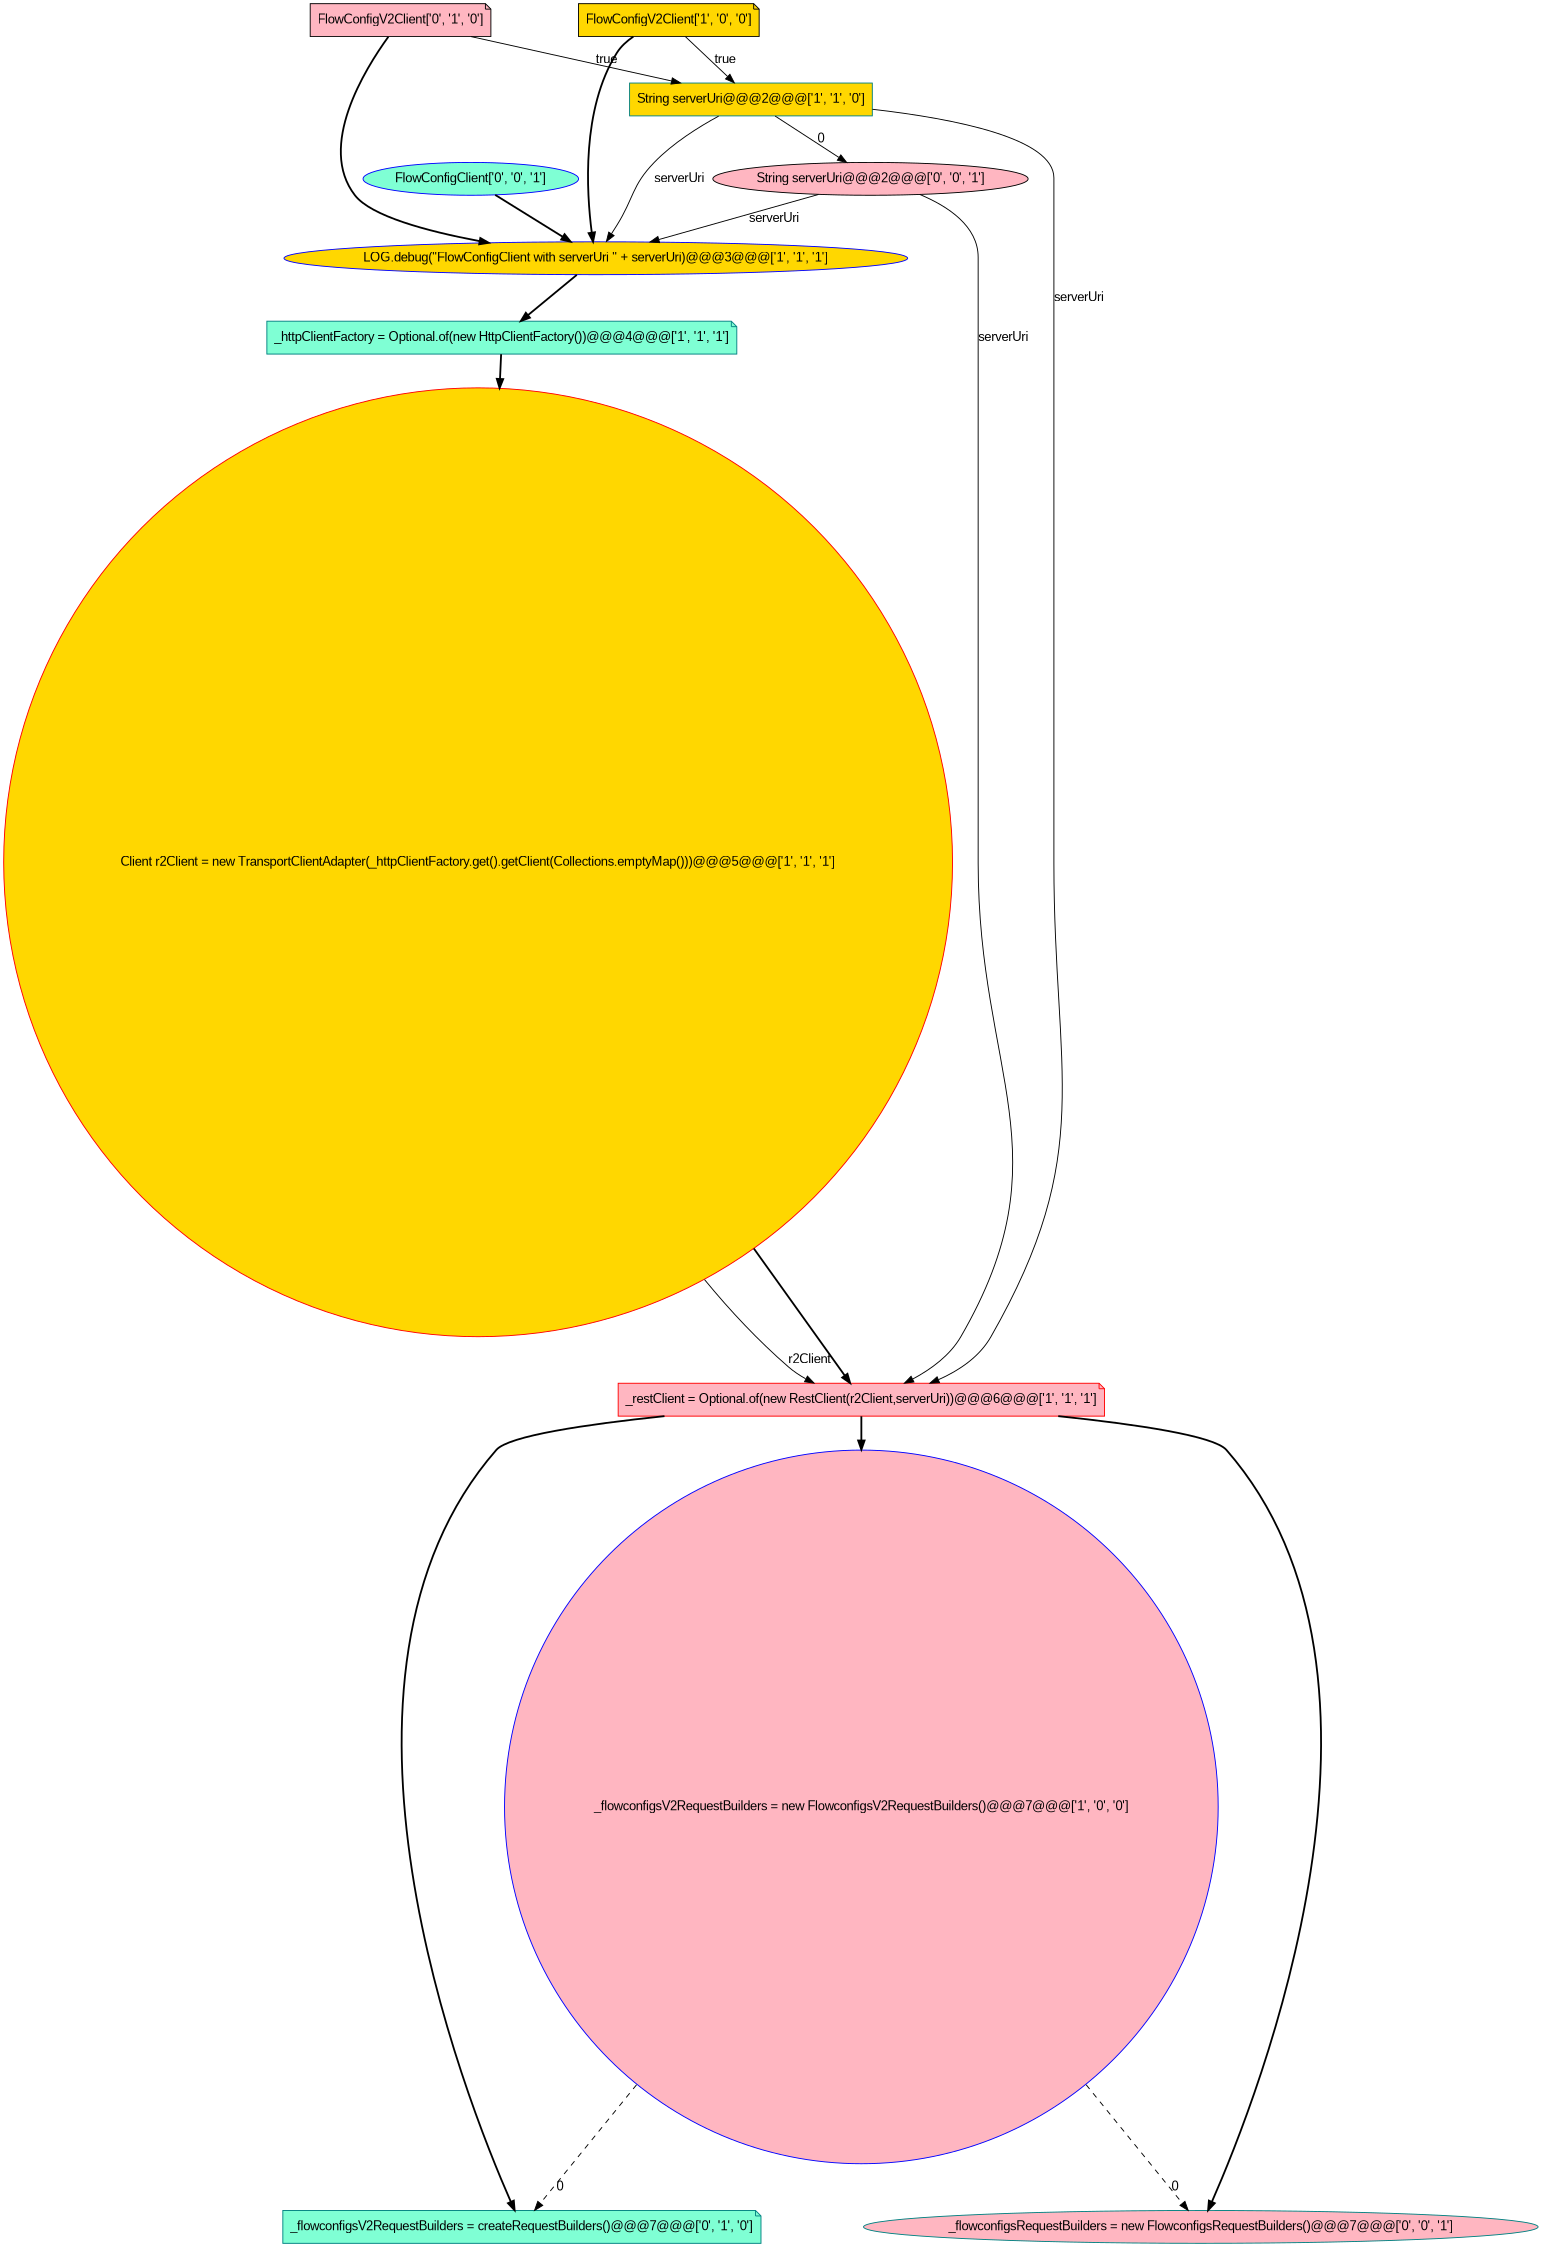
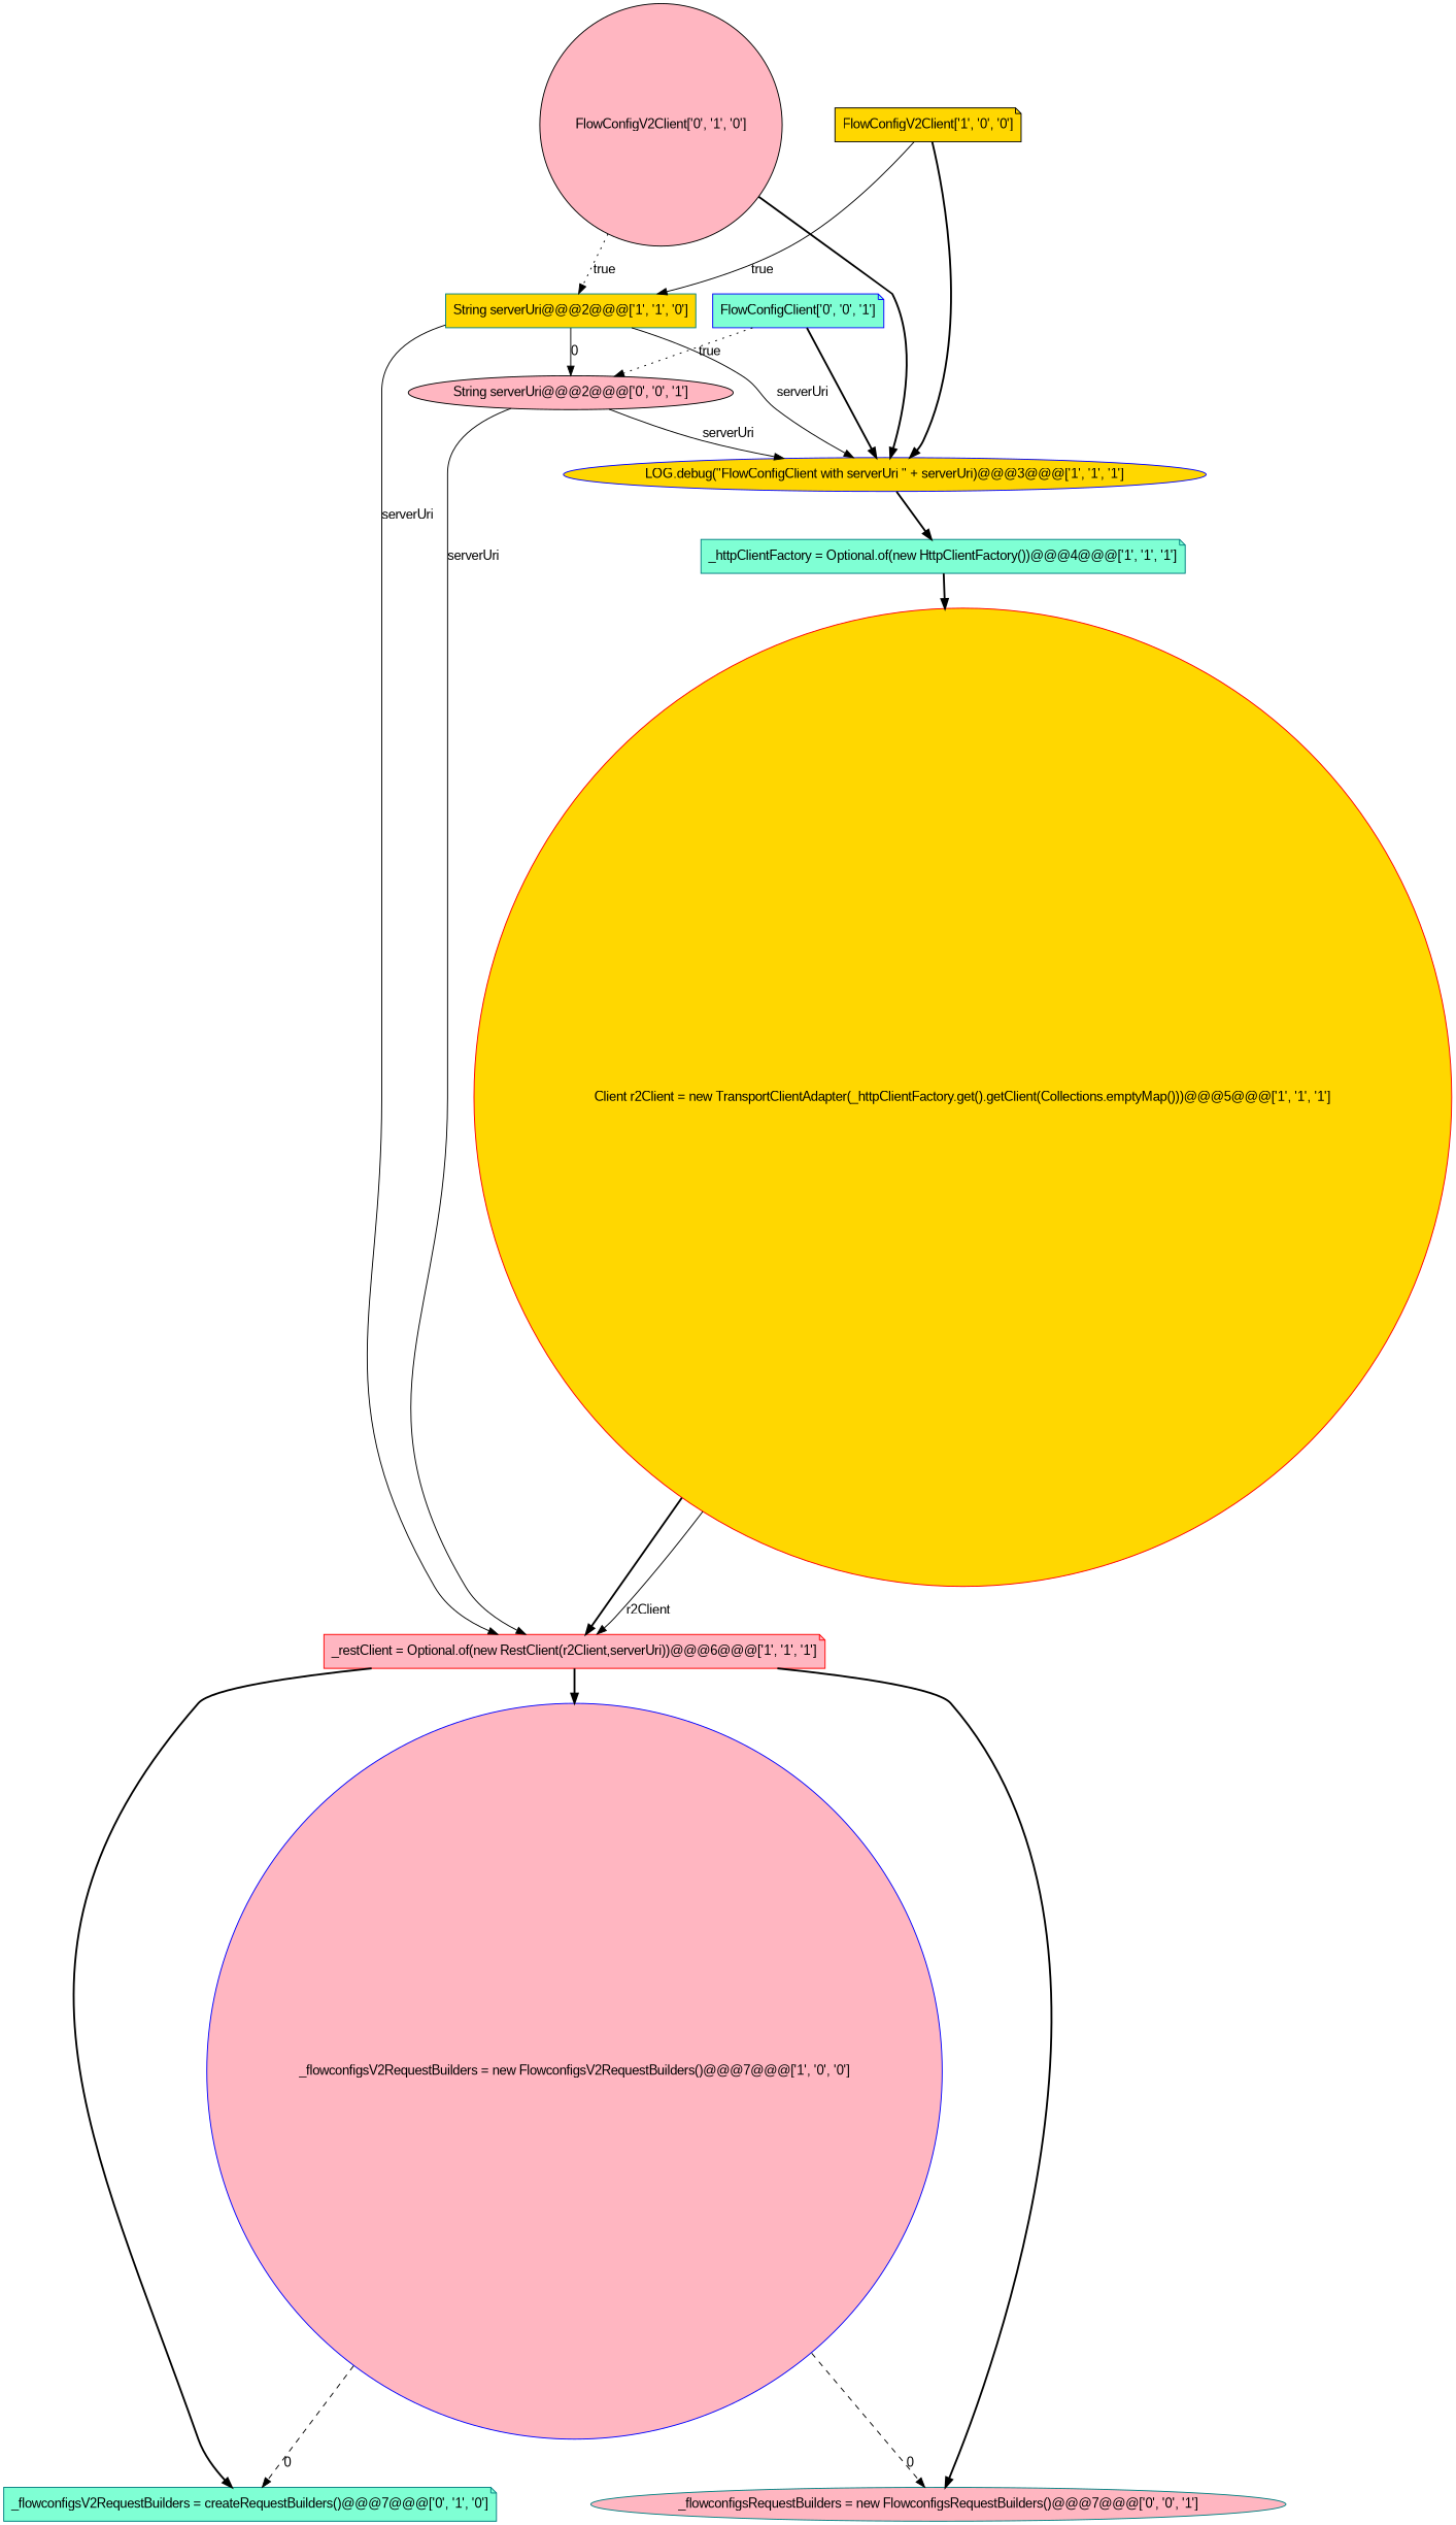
  digraph {
    fontname="Liberation Sans"
    node [color=teal fillcolor=lightpink fontname="Liberation Sans" shape=note style=filled]
    edge [fontname="Liberation Sans" style=bold]
    n1 [color=black fillcolor=gold label="FlowConfigV2Client['1', '0', '0']"]
    n2 [color=blue fillcolor=gold label="LOG.debug(\"FlowConfigClient with serverUri \" + serverUri)@@@3@@@['1', '1', '1']" shape=ellipse]
    n3 [fillcolor=gold label="String serverUri@@@2@@@['1', '1', '0']" shape=box]
    n4 [fillcolor=aquamarine label="_httpClientFactory = Optional.of(new HttpClientFactory())@@@4@@@['1', '1', '1']"]
    n5 [color=black label="String serverUri@@@2@@@['0', '0', '1']" shape=ellipse]
    n6 [color=red label="_restClient = Optional.of(new RestClient(r2Client,serverUri))@@@6@@@['1', '1', '1']"]
    n7 [color=red fillcolor=gold label="Client r2Client = new TransportClientAdapter(_httpClientFactory.get().getClient(Collections.emptyMap()))@@@5@@@['1', '1', '1']" shape=circle]
    n8 [fillcolor=aquamarine label="_flowconfigsV2RequestBuilders = createRequestBuilders()@@@7@@@['0', '1', '0']"]
    n9 [color=blue label="_flowconfigsV2RequestBuilders = new FlowconfigsV2RequestBuilders()@@@7@@@['1', '0', '0']" shape=circle]
    n10 [label="_flowconfigsRequestBuilders = new FlowconfigsRequestBuilders()@@@7@@@['0', '0', '1']" shape=ellipse]
-   n11 [color=blue fillcolor=aquamarine label="FlowConfigClient['0', '0', '1']" shape=ellipse]
-   n12 [color=black label="FlowConfigV2Client['0', '1', '0']"]
+   n11 [color=blue fillcolor=aquamarine label="FlowConfigClient['0', '0', '1']"]
+   n12 [color=black label="FlowConfigV2Client['0', '1', '0']" shape=circle]
    n1 -> n2
    n1 -> n3 [label=true style=solid]
    n2 -> n4
    n3 -> n2 [label=serverUri style=solid]
    n3 -> n5 [label=0 style=solid]
    n3 -> n6 [label=serverUri style=solid]
    n4 -> n7
    n5 -> n2 [label=serverUri style=solid]
    n5 -> n6 [label=serverUri style=solid]
    n6 -> n8
    n6 -> n9
    n6 -> n10
    n7 -> n6
    n7 -> n6 [label=r2Client style=solid]
    n9 -> n8 [label=0 style=dashed]
    n9 -> n10 [label=0 style=dashed]
    n11 -> n2
+   n11 -> n5 [label=true style=dotted]
    n12 -> n2
-   n12 -> n3 [label=true style=solid]
+   n12 -> n3 [label=true style=dotted]
  }
